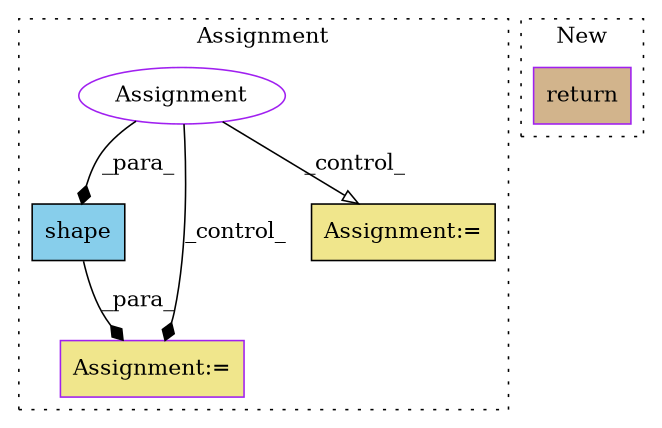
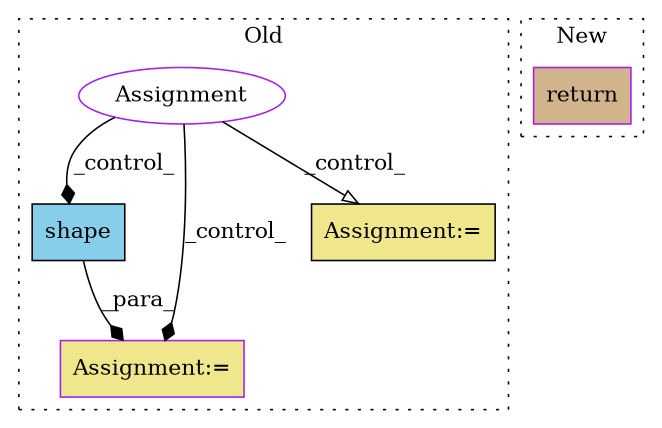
  digraph {
    node [a=7 color=purple fillcolor=khaki shape=box style=filled]
    edge [arrowhead=diamond]
    n1 [a=32 color=black fillcolor=skyblue l="6,1" label=shape s="2627,2634"]
    n2 [l=1 label="Assignment:=" s=2608]
    n3 [a=42 fillcolor=white label=Assignment shape=ellipse]
    n4 [color=black l="57,2" label="Assignment:=" s="2644,2724"]
    n5 [a=41 fillcolor=tan l=7 label=return s=2045]
    subgraph cluster_1 {
-     label=Assignment
+     label=Old
      style=dotted
      n1
      n2
      n3
      n4
    }
    subgraph cluster_2 {
      label=New
      style=dotted
      n5
    }
    n1 -> n2 [label=_para_]
-   n3 -> n1 [label=_para_]
+   n3 -> n1 [label=_control_]
    n3 -> n2 [label=_control_]
    n3 -> n4 [arrowhead=onormal label=_control_]
  }
